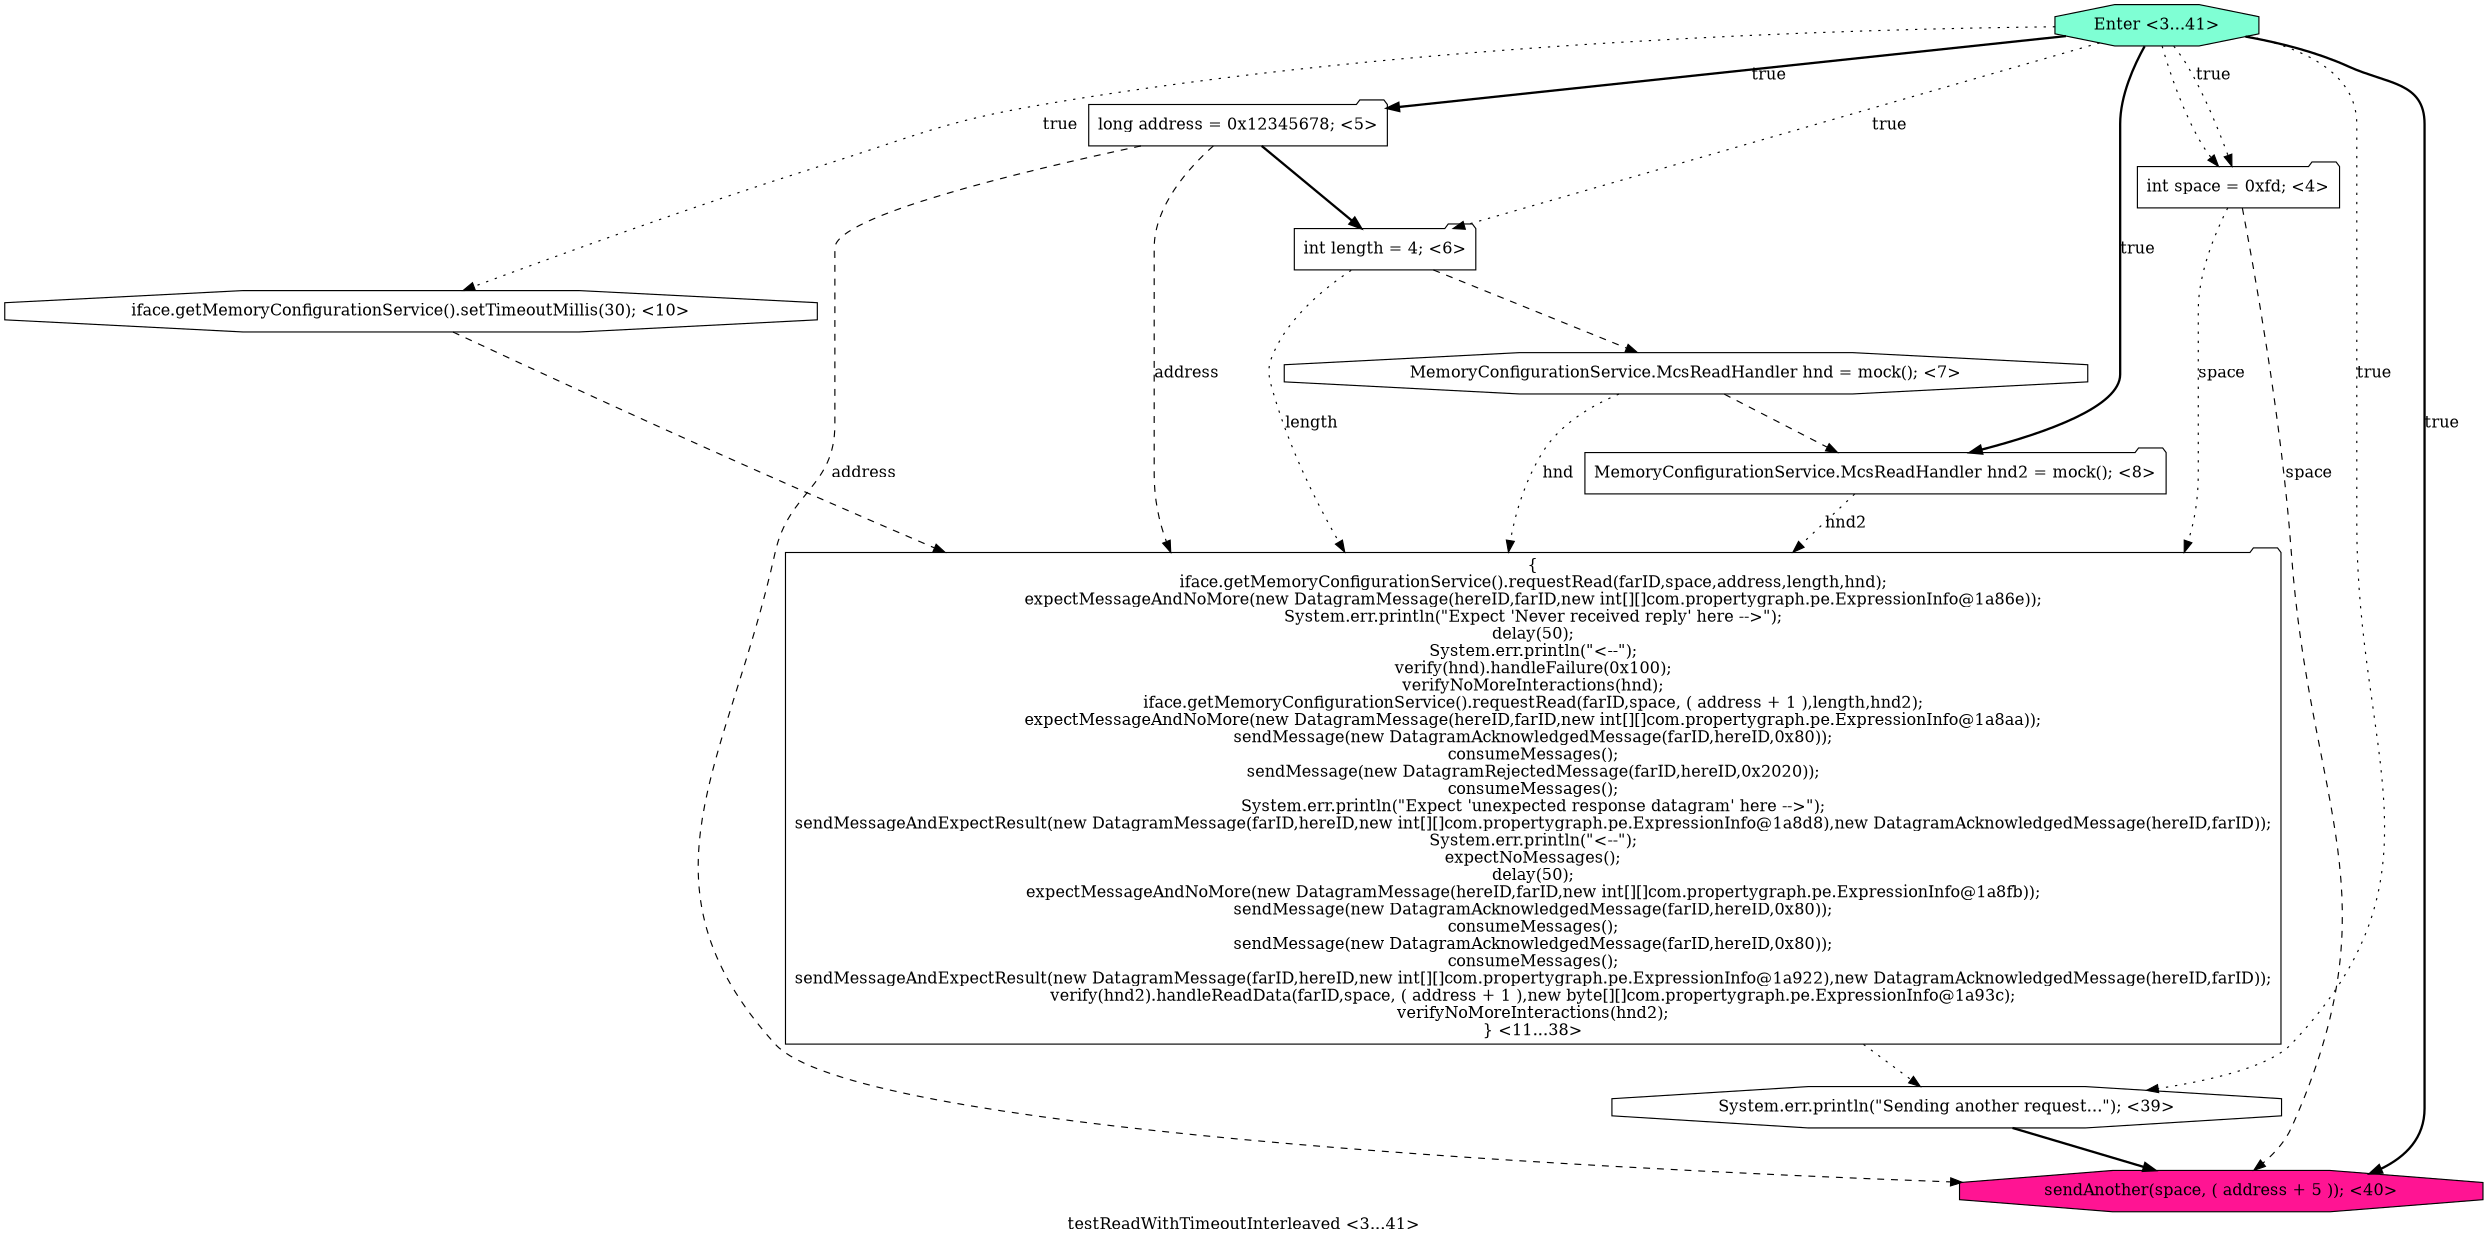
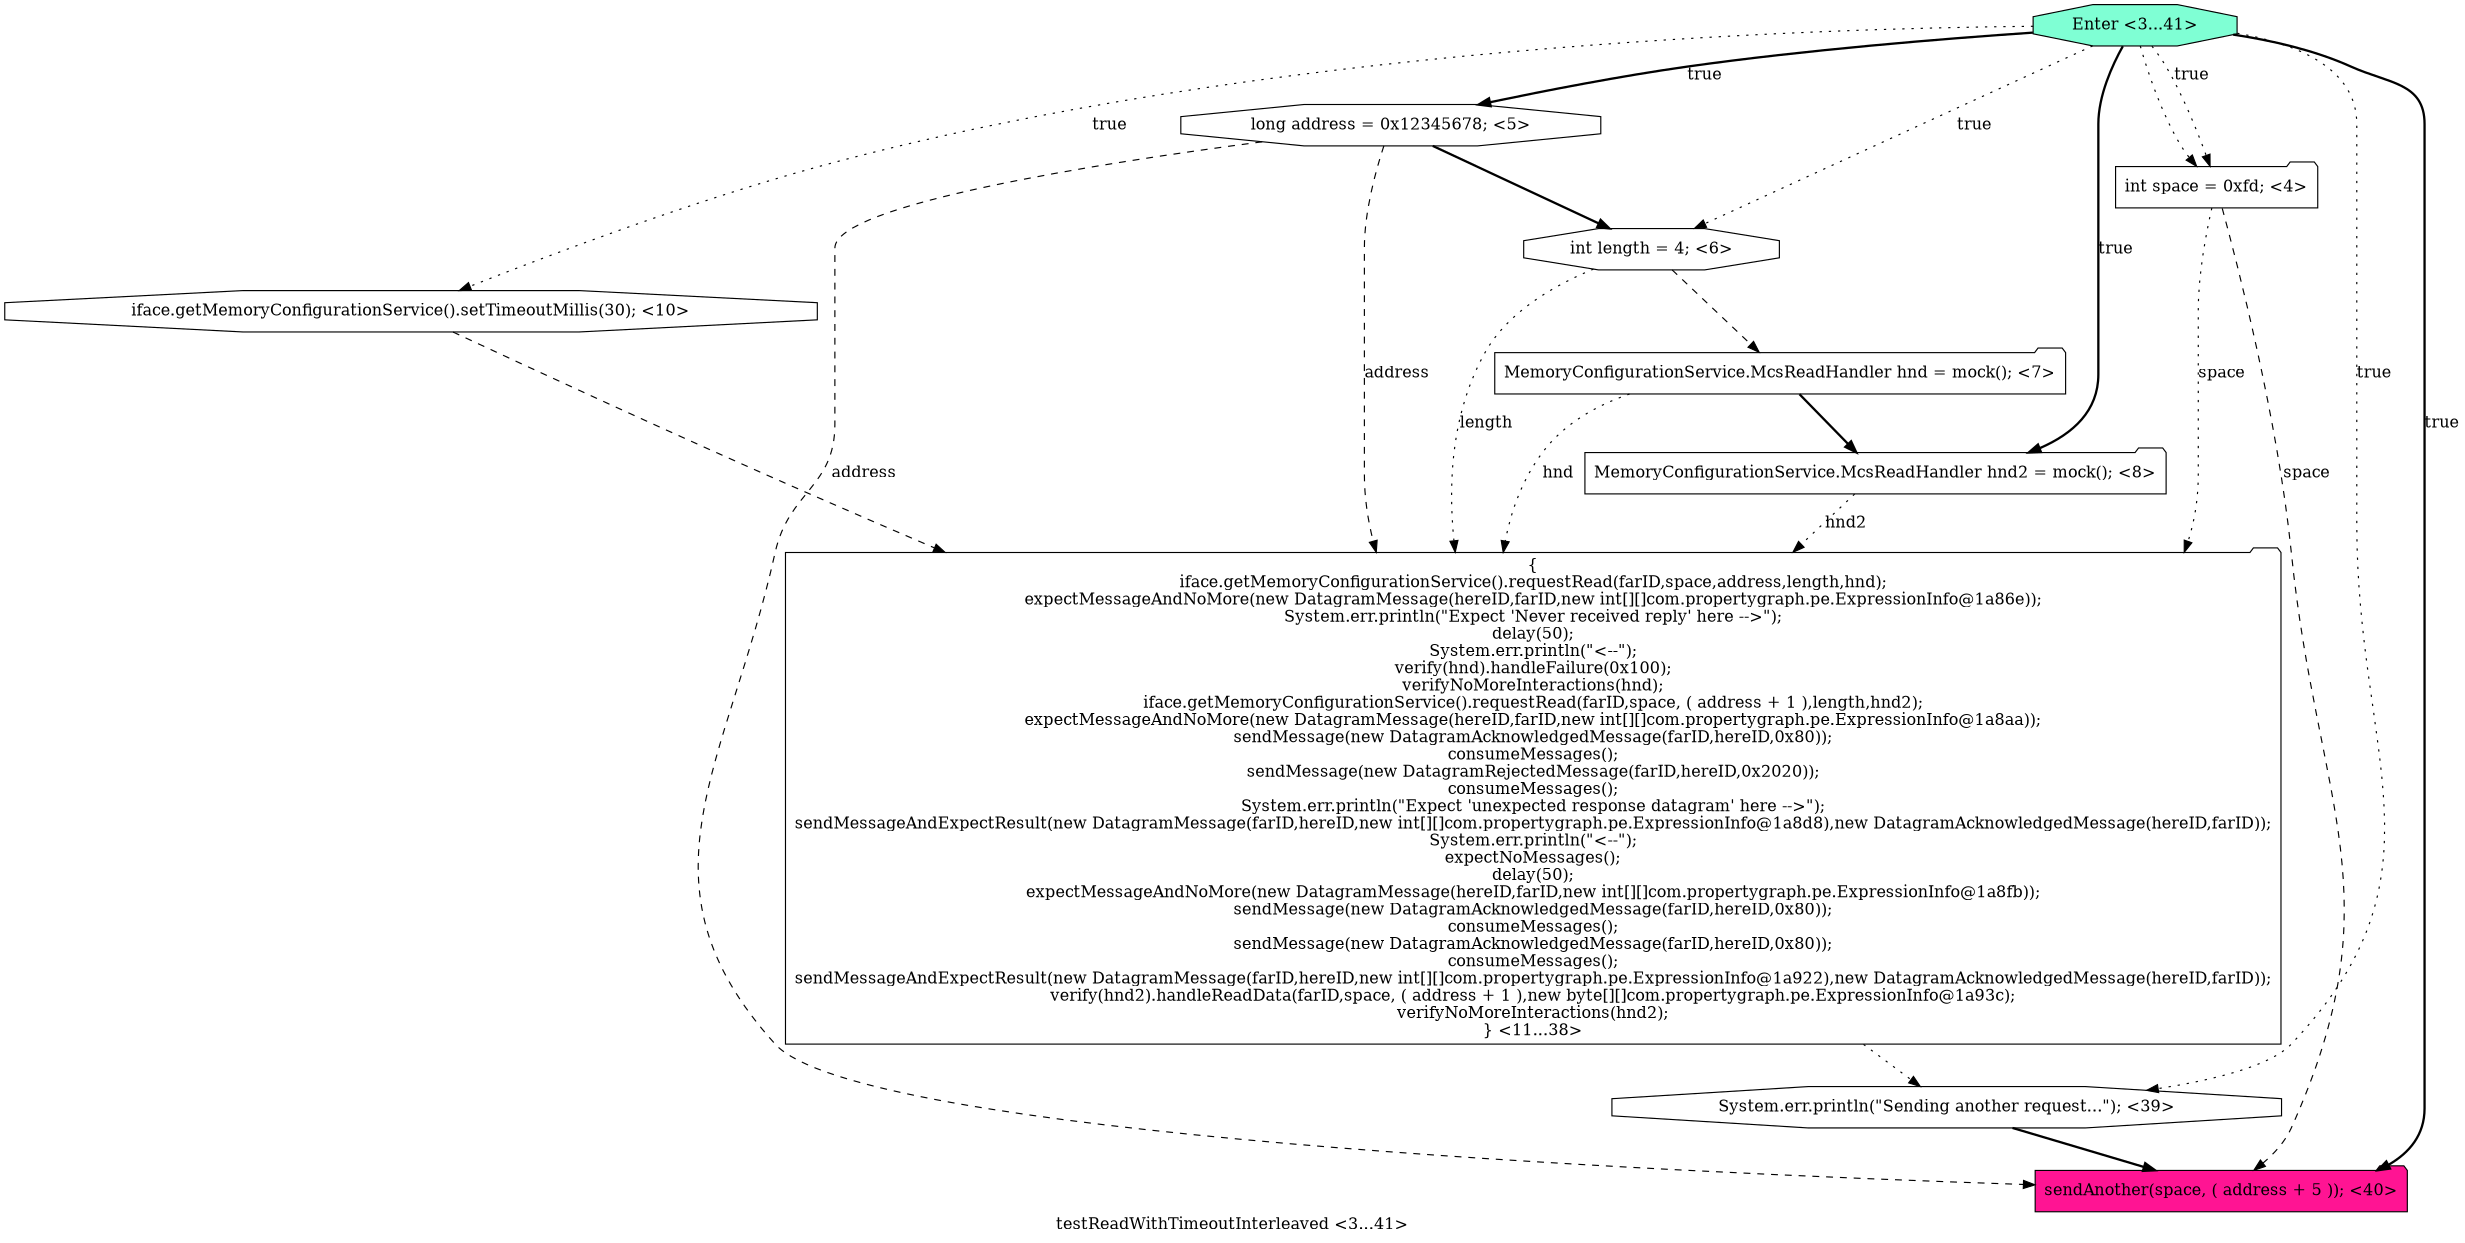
  digraph {
    label="testReadWithTimeoutInterleaved <3...41>"
    node [fillcolor=white shape=octagon style=filled]
    edge [style=dotted]
-   n1 [label="int length = 4; <6>" shape=folder]
-   n2 [label="MemoryConfigurationService.McsReadHandler hnd = mock(); <7>"]
+   n1 [label="int length = 4; <6>"]
+   n2 [label="MemoryConfigurationService.McsReadHandler hnd = mock(); <7>" shape=folder]
    n3 [label="{\niface.getMemoryConfigurationService().requestRead(farID,space,address,length,hnd);\nexpectMessageAndNoMore(new DatagramMessage(hereID,farID,new int[][]com.propertygraph.pe.ExpressionInfo@1a86e));\nSystem.err.println(\"Expect 'Never received reply' here -->\");\ndelay(50);\nSystem.err.println(\"<--\");\nverify(hnd).handleFailure(0x100);\nverifyNoMoreInteractions(hnd);\niface.getMemoryConfigurationService().requestRead(farID,space, ( address + 1 ),length,hnd2);\nexpectMessageAndNoMore(new DatagramMessage(hereID,farID,new int[][]com.propertygraph.pe.ExpressionInfo@1a8aa));\nsendMessage(new DatagramAcknowledgedMessage(farID,hereID,0x80));\nconsumeMessages();\nsendMessage(new DatagramRejectedMessage(farID,hereID,0x2020));\nconsumeMessages();\nSystem.err.println(\"Expect 'unexpected response datagram' here -->\");\nsendMessageAndExpectResult(new DatagramMessage(farID,hereID,new int[][]com.propertygraph.pe.ExpressionInfo@1a8d8),new DatagramAcknowledgedMessage(hereID,farID));\nSystem.err.println(\"<--\");\nexpectNoMessages();\ndelay(50);\nexpectMessageAndNoMore(new DatagramMessage(hereID,farID,new int[][]com.propertygraph.pe.ExpressionInfo@1a8fb));\nsendMessage(new DatagramAcknowledgedMessage(farID,hereID,0x80));\nconsumeMessages();\nsendMessage(new DatagramAcknowledgedMessage(farID,hereID,0x80));\nconsumeMessages();\nsendMessageAndExpectResult(new DatagramMessage(farID,hereID,new int[][]com.propertygraph.pe.ExpressionInfo@1a922),new DatagramAcknowledgedMessage(hereID,farID));\nverify(hnd2).handleReadData(farID,space, ( address + 1 ),new byte[][]com.propertygraph.pe.ExpressionInfo@1a93c);\nverifyNoMoreInteractions(hnd2);\n} <11...38>" shape=folder]
    n4 [label="MemoryConfigurationService.McsReadHandler hnd2 = mock(); <8>" shape=folder]
    n5 [label="System.err.println(\"Sending another request...\"); <39>"]
    n6 [label="iface.getMemoryConfigurationService().setTimeoutMillis(30); <10>"]
    n7 [label="int space = 0xfd; <4>" shape=folder]
-   n8 [fillcolor=deeppink label="sendAnother(space, ( address + 5 )); <40>"]
-   n9 [label="long address = 0x12345678; <5>" shape=folder]
+   n8 [fillcolor=deeppink label="sendAnother(space, ( address + 5 )); <40>" shape=folder]
+   n9 [label="long address = 0x12345678; <5>"]
    n10 [fillcolor=aquamarine label="Enter <3...41>"]
    n1 -> n2 [style=dashed]
    n1 -> n3 [label=length]
    n2 -> n3 [label=hnd]
-   n2 -> n4 [style=dashed]
+   n2 -> n4 [style=bold]
    n3 -> n5
    n4 -> n3 [label=hnd2]
    n5 -> n8 [style=bold]
    n6 -> n3 [style=dashed]
    n7 -> n3 [label=space]
    n7 -> n8 [label=space style=dashed]
    n9 -> n1 [style=bold]
    n9 -> n3 [label=address style=dashed]
    n9 -> n8 [label=address style=dashed]
    n10 -> n1 [label=true]
    n10 -> n4 [label=true style=bold]
    n10 -> n5 [label=true]
    n10 -> n6 [label=true]
    n10 -> n7 [label=true]
    n10 -> n7
    n10 -> n8 [label=true style=bold]
    n10 -> n9 [label=true style=bold]
  }
